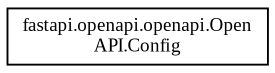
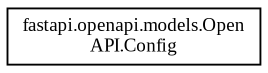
  digraph {
    rankdir=LR
    fontname="Liberation Serif"
-   n1 [color=black fillcolor=white fontname="Liberation Serif" fontsize=10 height=0.2 label="fastapi.openapi.openapi.Open\lAPI.Config" shape=record style=filled width=0.4]
+   n1 [color=black fillcolor=white fontname="Liberation Serif" fontsize=10 height=0.2 label="fastapi.openapi.models.Open\lAPI.Config" shape=record style=filled width=0.4]
  }
